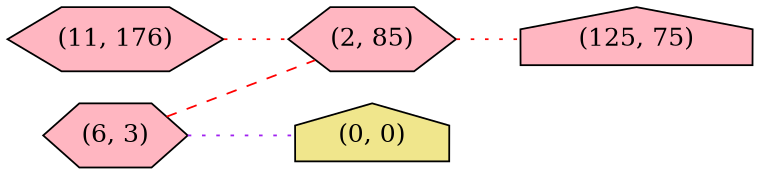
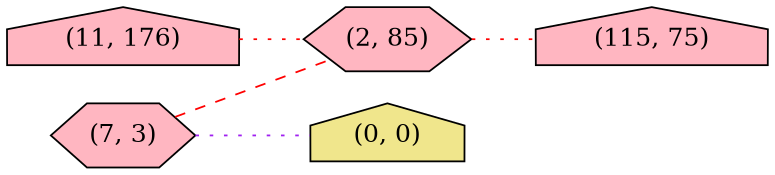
  graph {
    rankdir=LR
    node [fillcolor=lightpink shape=house style=filled]
    edge [color=red style=dotted weight=1]
    "(2, 85)" [shape=hexagon]
-   "(11, 176)" [shape=hexagon]
-   "(125, 75)"
-   "(7, 3)" [shape=hexagon label="(6, 3)"]
+   "(11, 176)"
+   "(125, 75)" [label="(115, 75)"]
+   "(7, 3)" [shape=hexagon]
    "(0, 0)" [fillcolor=khaki]
    "(2, 85)" -- "(125, 75)"
    "(11, 176)" -- "(2, 85)"
    "(7, 3)" -- "(2, 85)" [style=dashed]
    "(7, 3)" -- "(0, 0)" [color=purple weight=4]
  }
